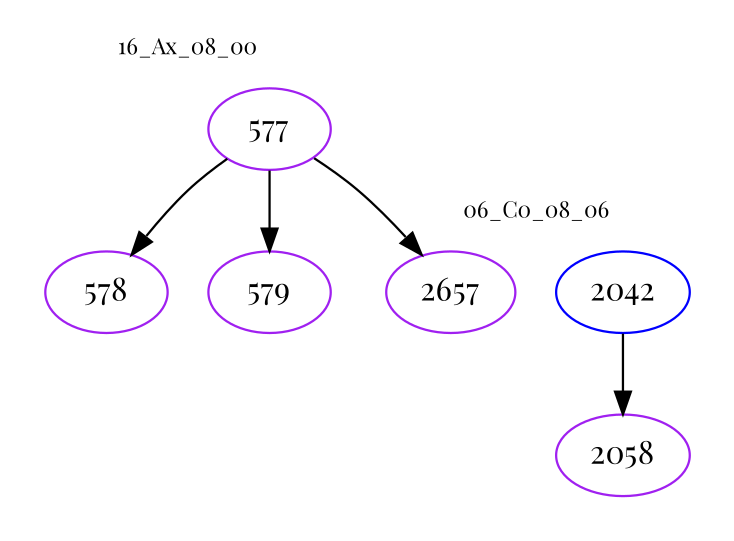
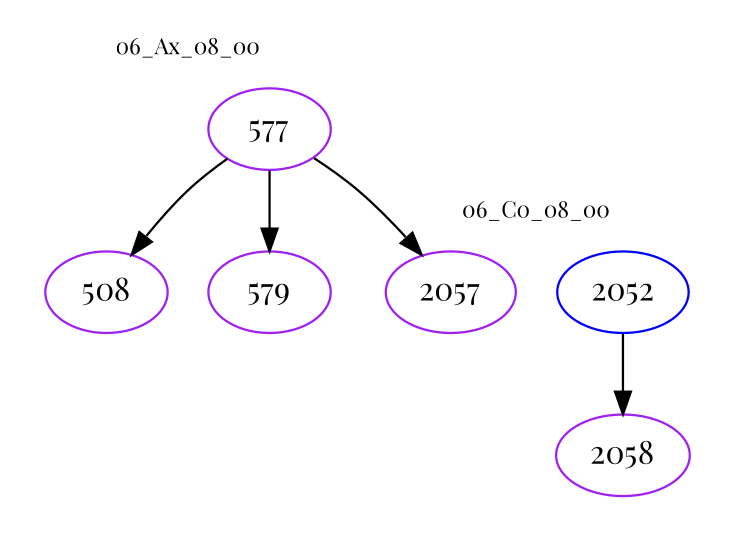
  digraph {
    fontname="Playfair Display"
    node [color=purple fontname="Playfair Display"]
    edge [color=black fontname="Playfair Display"]
    n1 [label=577]
-   n2 [label=578]
+   n2 [label=508]
    n3 [label=579]
-   n4 [color=blue label=2042]
-   n5 [label=2657]
+   n4 [color=blue label=2052]
+   n5 [label=2057]
    n6 [label=2058]
    subgraph cluster_1 {
      color=white
      fontsize=10
-     label="16_Ax_08_00"
+     label="06_Ax_08_00"
      n1
      n2
      n3
    }
    subgraph cluster_2 {
      color=white
      fontsize=10
-     label="06_C0_08_06"
+     label="06_C0_08_00"
      n4
      n5
      n6
    }
    n1 -> n2
    n1 -> n3
    n1 -> n5
    n4 -> n6
  }
